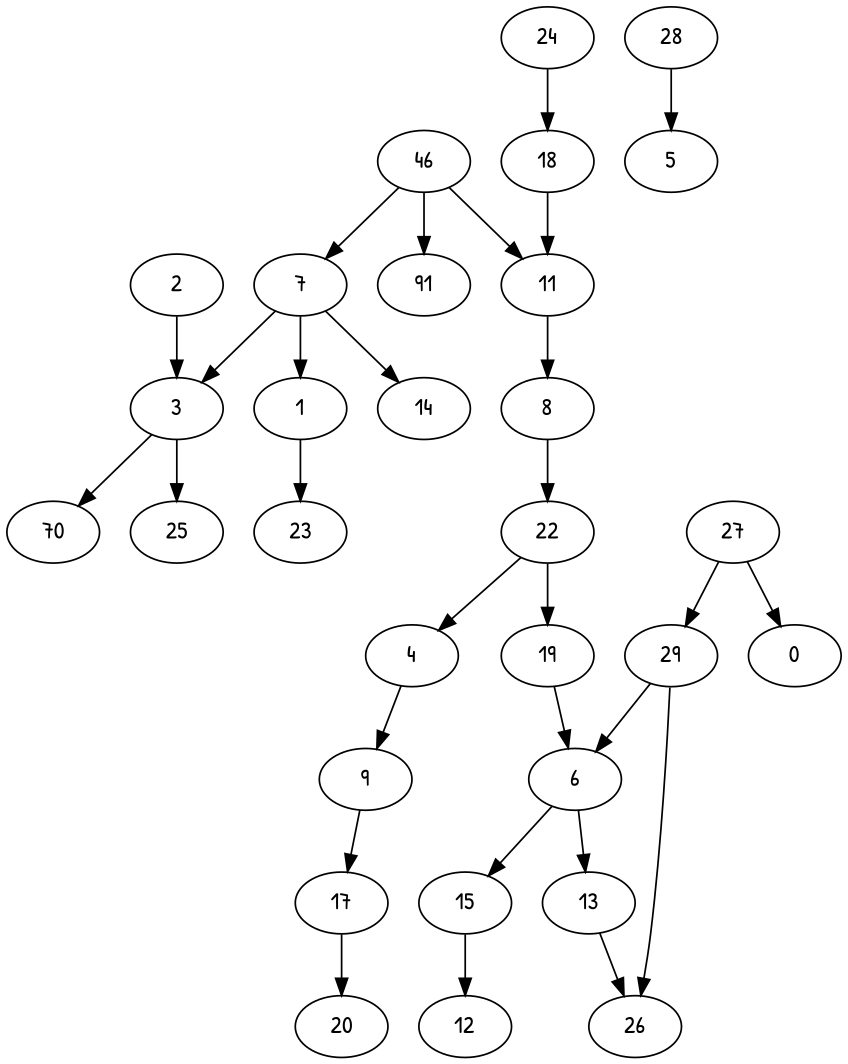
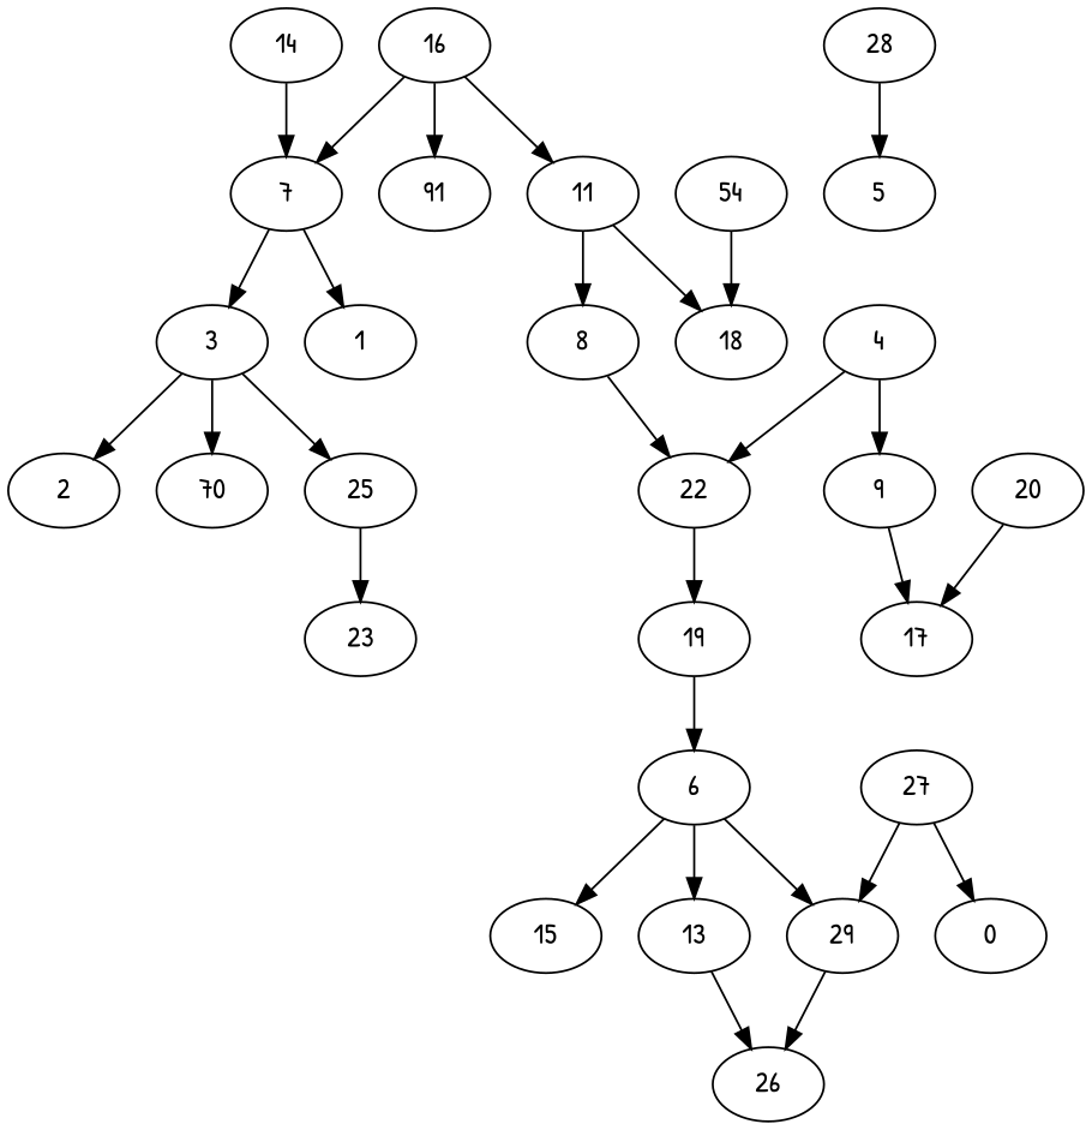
  digraph {
    fontname="Patrick Hand"
    node [fontname="Patrick Hand"]
    edge [fontname="Patrick Hand"]
    7
    3
    1
    14
    2
    n6 [label=70]
    25
-   16 [label=46]
+   16
    n9 [label=91]
    11
    23
    8
    18
    22
    4
    9
    19
    17
    6
    15
    13
    29
-   24
+   24 [label=54]
    20
-   12
    26
    28
    5
    27
    0
    7 -> 3
    7 -> 1
-   7 -> 14
-   2 -> 3
+   14 -> 7
+   3 -> 2
    3 -> n6
    3 -> 25
-   1 -> 23
+   25 -> 23
    16 -> 7
    16 -> n9
    16 -> 11
    11 -> 8
-   18 -> 11
+   11 -> 18
    8 -> 22
    22 -> 19
-   22 -> 4
+   4 -> 22
    4 -> 9
    9 -> 17
    19 -> 6
-   17 -> 20
+   20 -> 17
    6 -> 15
    6 -> 13
-   29 -> 6
-   15 -> 12
+   6 -> 29
    13 -> 26
    29 -> 26
    24 -> 18
    28 -> 5
    27 -> 29
    27 -> 0
  }
